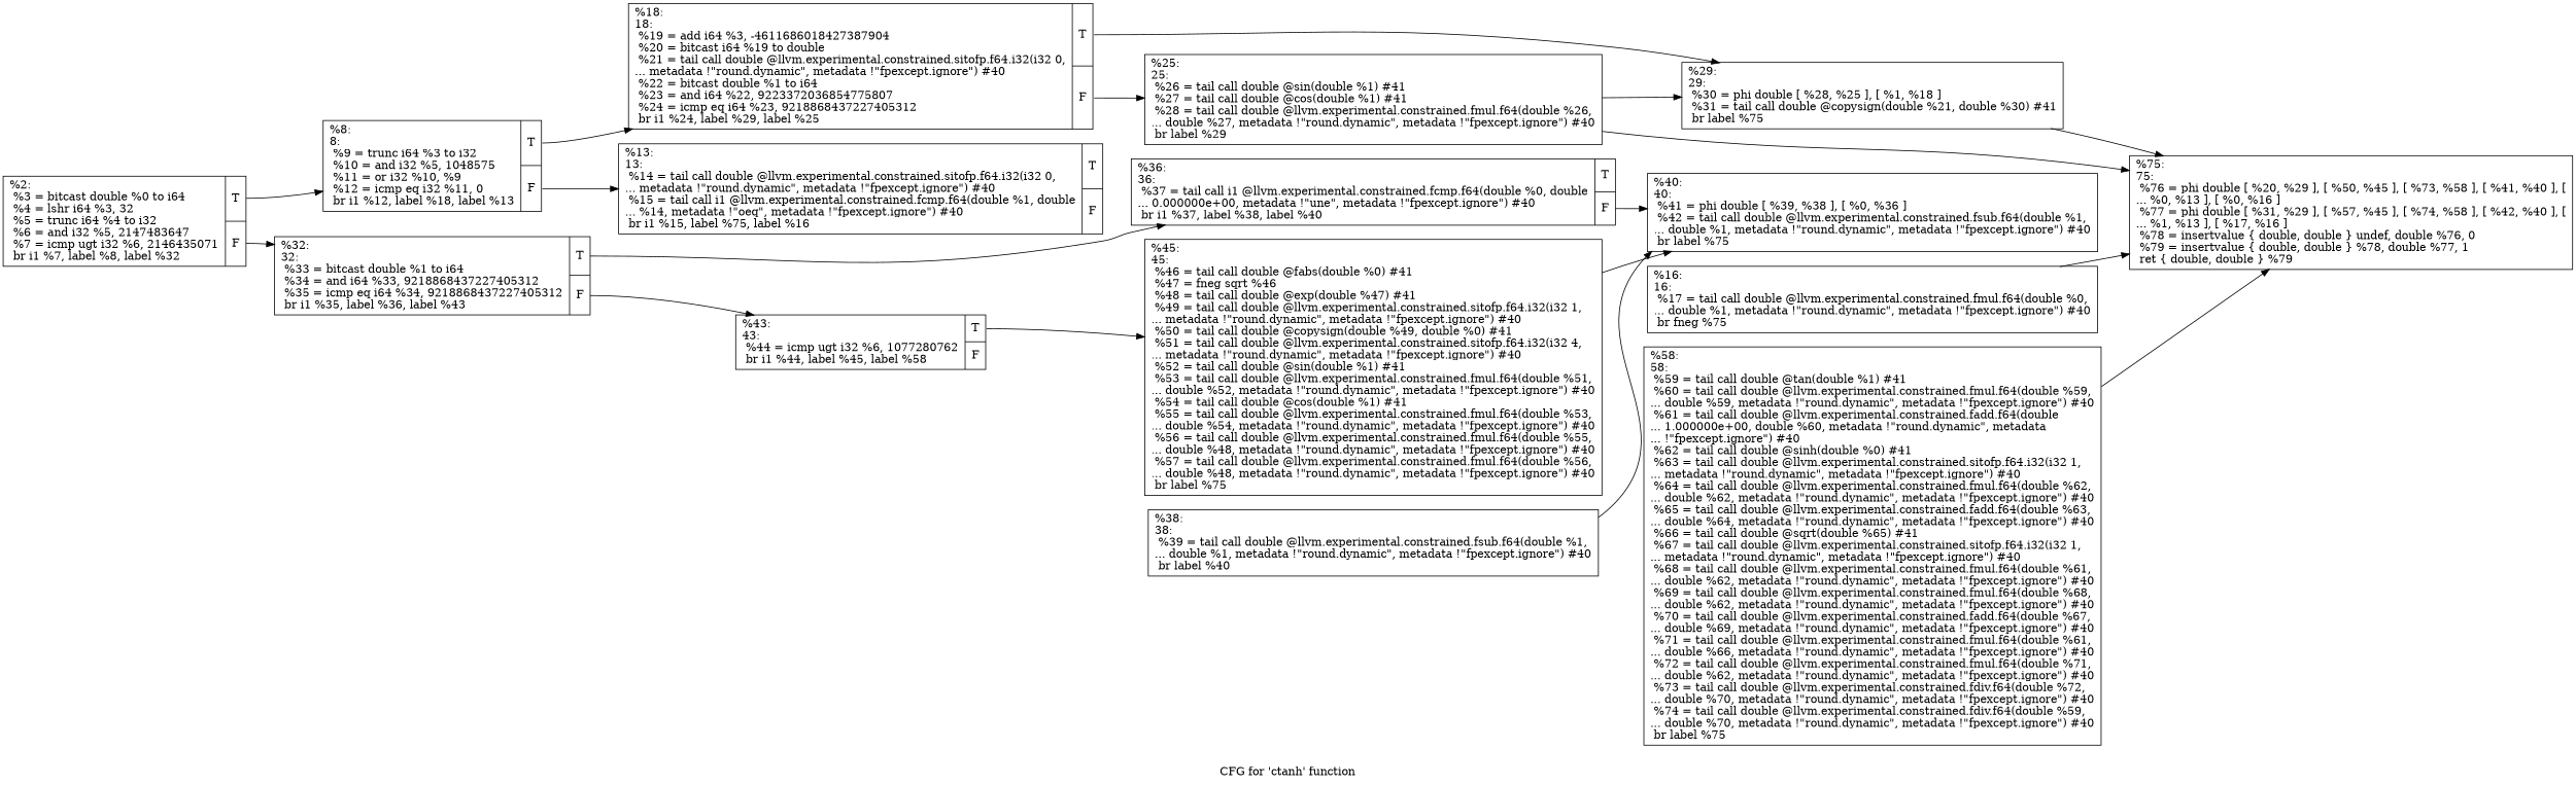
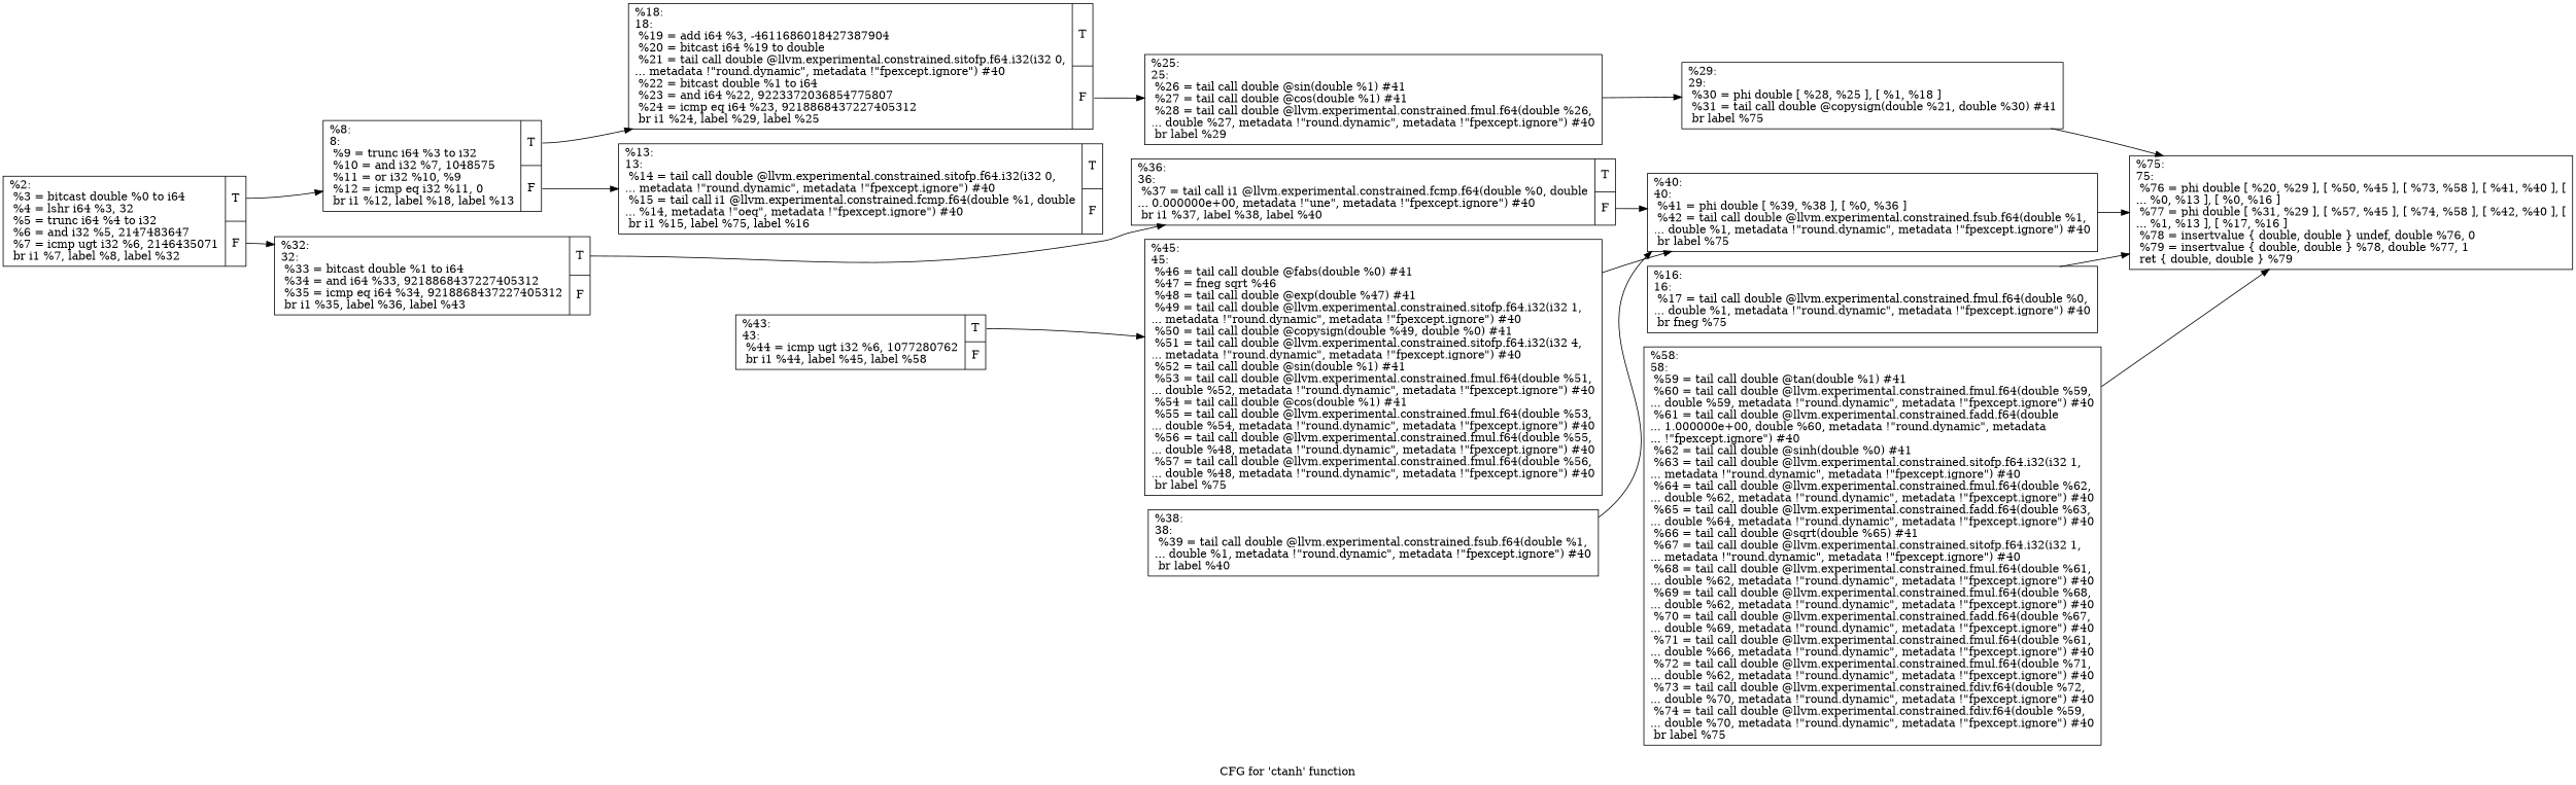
  digraph {
    fontname="DejaVu Serif"
    label="CFG for 'ctanh' function"
    rankdir=LR
    node [fontname="DejaVu Serif" shape=record]
    edge [fontname="DejaVu Serif"]
    n1 [label="{%2:\l  %3 = bitcast double %0 to i64\l  %4 = lshr i64 %3, 32\l  %5 = trunc i64 %4 to i32\l  %6 = and i32 %5, 2147483647\l  %7 = icmp ugt i32 %6, 2146435071\l  br i1 %7, label %8, label %32\l|{<s0>T|<s1>F}}"]
-   n2 [label="{%8:\l8:                                                \l  %9 = trunc i64 %3 to i32\l  %10 = and i32 %5, 1048575\l  %11 = or i32 %10, %9\l  %12 = icmp eq i32 %11, 0\l  br i1 %12, label %18, label %13\l|{<s0>T|<s1>F}}"]
+   n2 [label="{%8:\l8:                                                \l  %9 = trunc i64 %3 to i32\l  %10 = and i32 %7, 1048575\l  %11 = or i32 %10, %9\l  %12 = icmp eq i32 %11, 0\l  br i1 %12, label %18, label %13\l|{<s0>T|<s1>F}}"]
    n3 [label="{%32:\l32:                                               \l  %33 = bitcast double %1 to i64\l  %34 = and i64 %33, 9218868437227405312\l  %35 = icmp eq i64 %34, 9218868437227405312\l  br i1 %35, label %36, label %43\l|{<s0>T|<s1>F}}"]
    n4 [label="{%18:\l18:                                               \l  %19 = add i64 %3, -4611686018427387904\l  %20 = bitcast i64 %19 to double\l  %21 = tail call double @llvm.experimental.constrained.sitofp.f64.i32(i32 0,\l... metadata !\"round.dynamic\", metadata !\"fpexcept.ignore\") #40\l  %22 = bitcast double %1 to i64\l  %23 = and i64 %22, 9223372036854775807\l  %24 = icmp eq i64 %23, 9218868437227405312\l  br i1 %24, label %29, label %25\l|{<s0>T|<s1>F}}"]
    n5 [label="{%13:\l13:                                               \l  %14 = tail call double @llvm.experimental.constrained.sitofp.f64.i32(i32 0,\l... metadata !\"round.dynamic\", metadata !\"fpexcept.ignore\") #40\l  %15 = tail call i1 @llvm.experimental.constrained.fcmp.f64(double %1, double\l... %14, metadata !\"oeq\", metadata !\"fpexcept.ignore\") #40\l  br i1 %15, label %75, label %16\l|{<s0>T|<s1>F}}"]
    n6 [label="{%36:\l36:                                               \l  %37 = tail call i1 @llvm.experimental.constrained.fcmp.f64(double %0, double\l... 0.000000e+00, metadata !\"une\", metadata !\"fpexcept.ignore\") #40\l  br i1 %37, label %38, label %40\l|{<s0>T|<s1>F}}"]
    n7 [label="{%43:\l43:                                               \l  %44 = icmp ugt i32 %6, 1077280762\l  br i1 %44, label %45, label %58\l|{<s0>T|<s1>F}}"]
    n8 [label="{%29:\l29:                                               \l  %30 = phi double [ %28, %25 ], [ %1, %18 ]\l  %31 = tail call double @copysign(double %21, double %30) #41\l  br label %75\l}"]
    n9 [label="{%25:\l25:                                               \l  %26 = tail call double @sin(double %1) #41\l  %27 = tail call double @cos(double %1) #41\l  %28 = tail call double @llvm.experimental.constrained.fmul.f64(double %26,\l... double %27, metadata !\"round.dynamic\", metadata !\"fpexcept.ignore\") #40\l  br label %29\l}"]
    n10 [label="{%40:\l40:                                               \l  %41 = phi double [ %39, %38 ], [ %0, %36 ]\l  %42 = tail call double @llvm.experimental.constrained.fsub.f64(double %1,\l... double %1, metadata !\"round.dynamic\", metadata !\"fpexcept.ignore\") #40\l  br label %75\l}"]
    n11 [label="{%45:\l45:                                               \l  %46 = tail call double @fabs(double %0) #41\l  %47 = fneg sqrt %46\l  %48 = tail call double @exp(double %47) #41\l  %49 = tail call double @llvm.experimental.constrained.sitofp.f64.i32(i32 1,\l... metadata !\"round.dynamic\", metadata !\"fpexcept.ignore\") #40\l  %50 = tail call double @copysign(double %49, double %0) #41\l  %51 = tail call double @llvm.experimental.constrained.sitofp.f64.i32(i32 4,\l... metadata !\"round.dynamic\", metadata !\"fpexcept.ignore\") #40\l  %52 = tail call double @sin(double %1) #41\l  %53 = tail call double @llvm.experimental.constrained.fmul.f64(double %51,\l... double %52, metadata !\"round.dynamic\", metadata !\"fpexcept.ignore\") #40\l  %54 = tail call double @cos(double %1) #41\l  %55 = tail call double @llvm.experimental.constrained.fmul.f64(double %53,\l... double %54, metadata !\"round.dynamic\", metadata !\"fpexcept.ignore\") #40\l  %56 = tail call double @llvm.experimental.constrained.fmul.f64(double %55,\l... double %48, metadata !\"round.dynamic\", metadata !\"fpexcept.ignore\") #40\l  %57 = tail call double @llvm.experimental.constrained.fmul.f64(double %56,\l... double %48, metadata !\"round.dynamic\", metadata !\"fpexcept.ignore\") #40\l  br label %75\l}"]
    n12 [label="{%75:\l75:                                               \l  %76 = phi double [ %20, %29 ], [ %50, %45 ], [ %73, %58 ], [ %41, %40 ], [\l... %0, %13 ], [ %0, %16 ]\l  %77 = phi double [ %31, %29 ], [ %57, %45 ], [ %74, %58 ], [ %42, %40 ], [\l... %1, %13 ], [ %17, %16 ]\l  %78 = insertvalue \{ double, double \} undef, double %76, 0\l  %79 = insertvalue \{ double, double \} %78, double %77, 1\l  ret \{ double, double \} %79\l}"]
    n13 [label="{%16:\l16:                                               \l  %17 = tail call double @llvm.experimental.constrained.fmul.f64(double %0,\l... double %1, metadata !\"round.dynamic\", metadata !\"fpexcept.ignore\") #40\l  br fneg %75\l}"]
    n14 [label="{%38:\l38:                                               \l  %39 = tail call double @llvm.experimental.constrained.fsub.f64(double %1,\l... double %1, metadata !\"round.dynamic\", metadata !\"fpexcept.ignore\") #40\l  br label %40\l}"]
    n15 [label="{%58:\l58:                                               \l  %59 = tail call double @tan(double %1) #41\l  %60 = tail call double @llvm.experimental.constrained.fmul.f64(double %59,\l... double %59, metadata !\"round.dynamic\", metadata !\"fpexcept.ignore\") #40\l  %61 = tail call double @llvm.experimental.constrained.fadd.f64(double\l... 1.000000e+00, double %60, metadata !\"round.dynamic\", metadata\l... !\"fpexcept.ignore\") #40\l  %62 = tail call double @sinh(double %0) #41\l  %63 = tail call double @llvm.experimental.constrained.sitofp.f64.i32(i32 1,\l... metadata !\"round.dynamic\", metadata !\"fpexcept.ignore\") #40\l  %64 = tail call double @llvm.experimental.constrained.fmul.f64(double %62,\l... double %62, metadata !\"round.dynamic\", metadata !\"fpexcept.ignore\") #40\l  %65 = tail call double @llvm.experimental.constrained.fadd.f64(double %63,\l... double %64, metadata !\"round.dynamic\", metadata !\"fpexcept.ignore\") #40\l  %66 = tail call double @sqrt(double %65) #41\l  %67 = tail call double @llvm.experimental.constrained.sitofp.f64.i32(i32 1,\l... metadata !\"round.dynamic\", metadata !\"fpexcept.ignore\") #40\l  %68 = tail call double @llvm.experimental.constrained.fmul.f64(double %61,\l... double %62, metadata !\"round.dynamic\", metadata !\"fpexcept.ignore\") #40\l  %69 = tail call double @llvm.experimental.constrained.fmul.f64(double %68,\l... double %62, metadata !\"round.dynamic\", metadata !\"fpexcept.ignore\") #40\l  %70 = tail call double @llvm.experimental.constrained.fadd.f64(double %67,\l... double %69, metadata !\"round.dynamic\", metadata !\"fpexcept.ignore\") #40\l  %71 = tail call double @llvm.experimental.constrained.fmul.f64(double %61,\l... double %66, metadata !\"round.dynamic\", metadata !\"fpexcept.ignore\") #40\l  %72 = tail call double @llvm.experimental.constrained.fmul.f64(double %71,\l... double %62, metadata !\"round.dynamic\", metadata !\"fpexcept.ignore\") #40\l  %73 = tail call double @llvm.experimental.constrained.fdiv.f64(double %72,\l... double %70, metadata !\"round.dynamic\", metadata !\"fpexcept.ignore\") #40\l  %74 = tail call double @llvm.experimental.constrained.fdiv.f64(double %59,\l... double %70, metadata !\"round.dynamic\", metadata !\"fpexcept.ignore\") #40\l  br label %75\l}"]
    n1 -> n2 [tailport=s0]
    n1 -> n3 [tailport=s1]
    n2 -> n4 [tailport=s0]
    n2 -> n5 [tailport=s1]
    n3 -> n6 [tailport=s0]
-   n3 -> n7 [tailport=s1]
-   n4 -> n8 [tailport=s0]
    n4 -> n9 [tailport=s1]
    n6 -> n10 [tailport=s1]
    n7 -> n11 [tailport=s0]
    n8 -> n12
    n9 -> n8
-   n9 -> n12
+   n10 -> n12
    n11 -> n10
    n13 -> n12
    n14 -> n10
    n15 -> n12
  }
